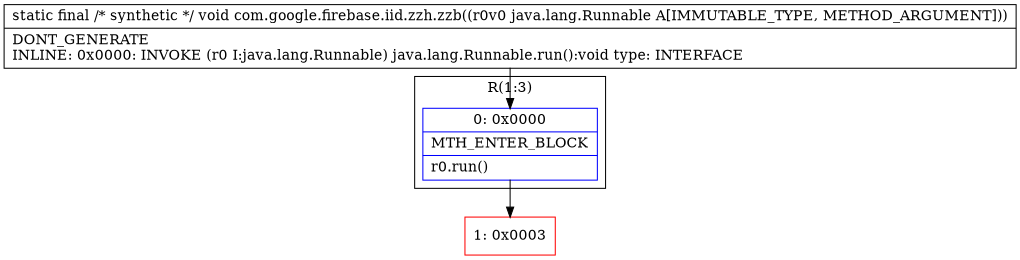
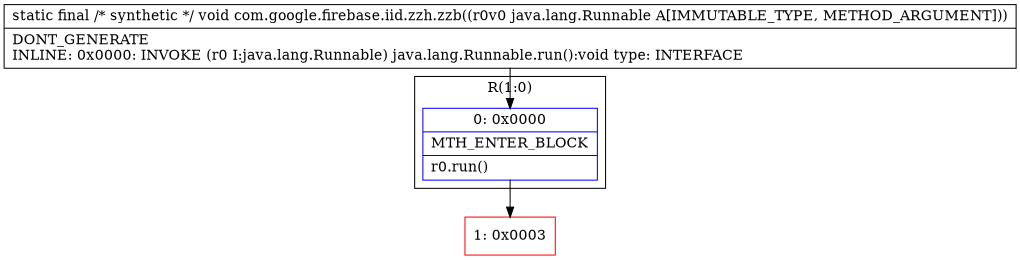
  digraph {
    node [shape=record]
    n1 [color=blue label="{0\:\ 0x0000|MTH_ENTER_BLOCK\l|r0.run()\l}"]
    n2 [color=red label="{1\:\ 0x0003}"]
    n3 [label="{static final \/* synthetic *\/ void com.google.firebase.iid.zzh.zzb((r0v0 java.lang.Runnable A[IMMUTABLE_TYPE, METHOD_ARGUMENT]))  | DONT_GENERATE\lINLINE: 0x0000: INVOKE  (r0 I:java.lang.Runnable) java.lang.Runnable.run():void type: INTERFACE\l}"]
    subgraph cluster_1 {
-     label="R(1:3)"
+     label="R(1:0)"
      n1
    }
    n1 -> n2
    n3 -> n1
  }
